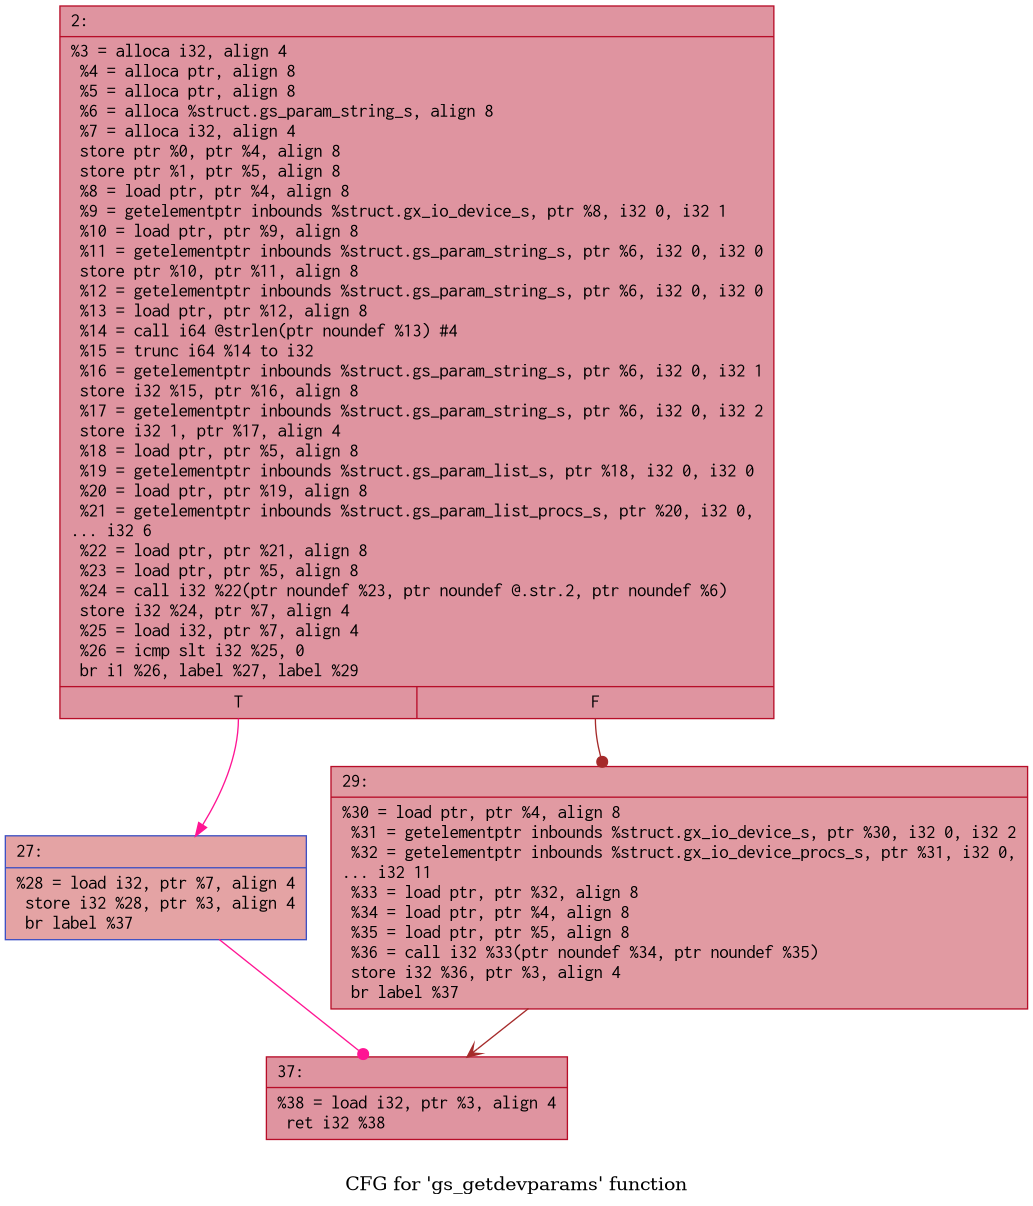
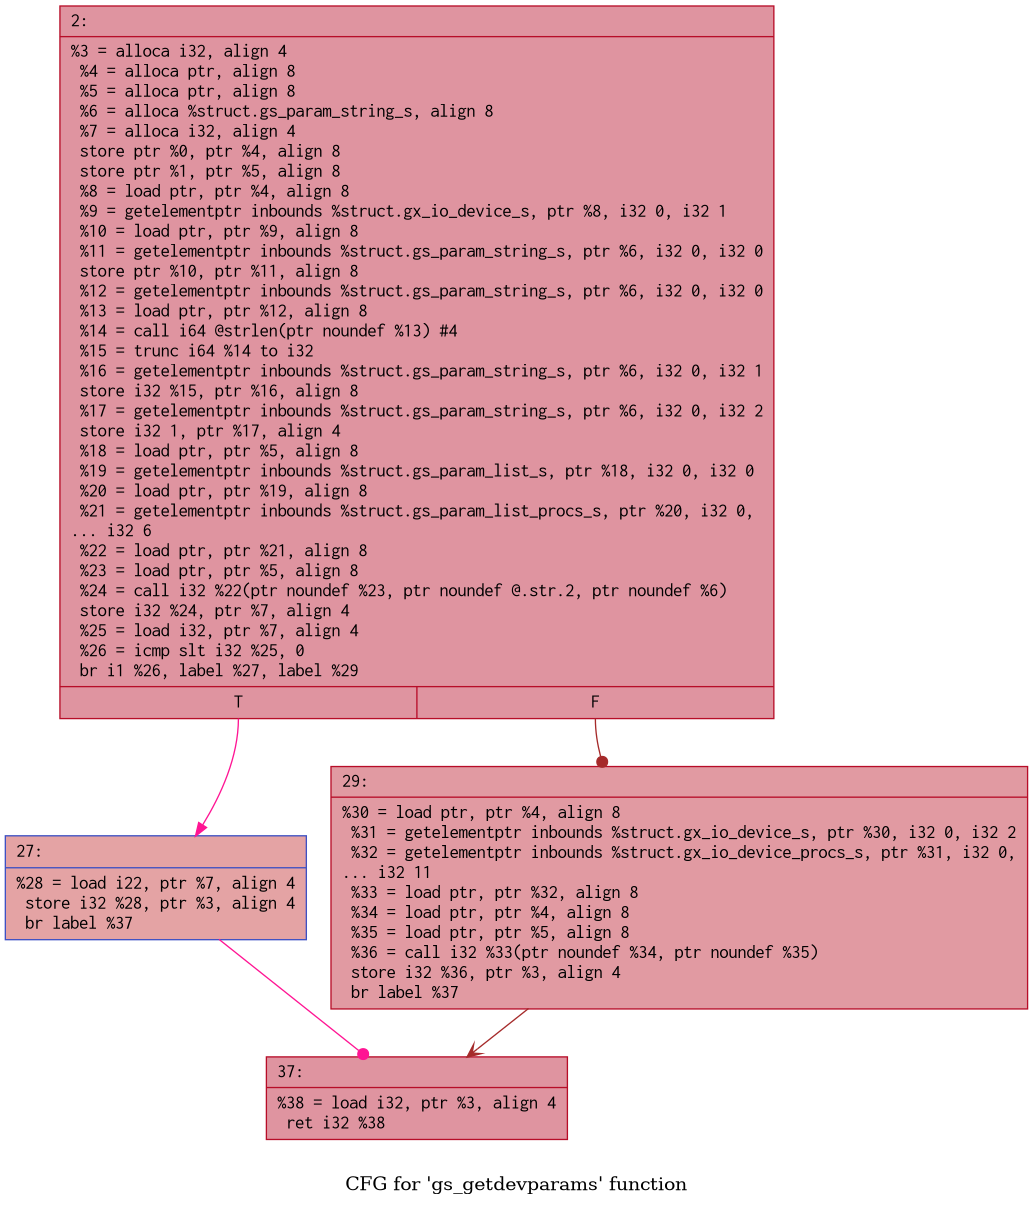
  digraph {
    label="CFG for 'gs_getdevparams' function"
    node [color="#b70d28ff" fillcolor="#b70d2870" fontname=Courier shape=record style=filled]
    edge [color=deeppink arrowhead=dot]
    n1 [label="{2:\l|  %3 = alloca i32, align 4\l  %4 = alloca ptr, align 8\l  %5 = alloca ptr, align 8\l  %6 = alloca %struct.gs_param_string_s, align 8\l  %7 = alloca i32, align 4\l  store ptr %0, ptr %4, align 8\l  store ptr %1, ptr %5, align 8\l  %8 = load ptr, ptr %4, align 8\l  %9 = getelementptr inbounds %struct.gx_io_device_s, ptr %8, i32 0, i32 1\l  %10 = load ptr, ptr %9, align 8\l  %11 = getelementptr inbounds %struct.gs_param_string_s, ptr %6, i32 0, i32 0\l  store ptr %10, ptr %11, align 8\l  %12 = getelementptr inbounds %struct.gs_param_string_s, ptr %6, i32 0, i32 0\l  %13 = load ptr, ptr %12, align 8\l  %14 = call i64 @strlen(ptr noundef %13) #4\l  %15 = trunc i64 %14 to i32\l  %16 = getelementptr inbounds %struct.gs_param_string_s, ptr %6, i32 0, i32 1\l  store i32 %15, ptr %16, align 8\l  %17 = getelementptr inbounds %struct.gs_param_string_s, ptr %6, i32 0, i32 2\l  store i32 1, ptr %17, align 4\l  %18 = load ptr, ptr %5, align 8\l  %19 = getelementptr inbounds %struct.gs_param_list_s, ptr %18, i32 0, i32 0\l  %20 = load ptr, ptr %19, align 8\l  %21 = getelementptr inbounds %struct.gs_param_list_procs_s, ptr %20, i32 0,\l... i32 6\l  %22 = load ptr, ptr %21, align 8\l  %23 = load ptr, ptr %5, align 8\l  %24 = call i32 %22(ptr noundef %23, ptr noundef @.str.2, ptr noundef %6)\l  store i32 %24, ptr %7, align 4\l  %25 = load i32, ptr %7, align 4\l  %26 = icmp slt i32 %25, 0\l  br i1 %26, label %27, label %29\l|{<s0>T|<s1>F}}"]
-   n2 [color="#3d50c3ff" fillcolor="#c32e3170" label="{27:\l|  %28 = load i32, ptr %7, align 4\l  store i32 %28, ptr %3, align 4\l  br label %37\l}"]
+   n2 [color="#3d50c3ff" fillcolor="#c32e3170" label="{27:\l|  %28 = load i22, ptr %7, align 4\l  store i32 %28, ptr %3, align 4\l  br label %37\l}"]
    n3 [fillcolor="#bb1b2c70" label="{29:\l|  %30 = load ptr, ptr %4, align 8\l  %31 = getelementptr inbounds %struct.gx_io_device_s, ptr %30, i32 0, i32 2\l  %32 = getelementptr inbounds %struct.gx_io_device_procs_s, ptr %31, i32 0,\l... i32 11\l  %33 = load ptr, ptr %32, align 8\l  %34 = load ptr, ptr %4, align 8\l  %35 = load ptr, ptr %5, align 8\l  %36 = call i32 %33(ptr noundef %34, ptr noundef %35)\l  store i32 %36, ptr %3, align 4\l  br label %37\l}"]
    n4 [label="{37:\l|  %38 = load i32, ptr %3, align 4\l  ret i32 %38\l}"]
    n1 -> n2 [tailport=s0 arrowhead=normal]
    n1 -> n3 [tailport=s1 color=brown]
    n2 -> n4
    n3 -> n4 [color=brown arrowhead=vee]
  }
